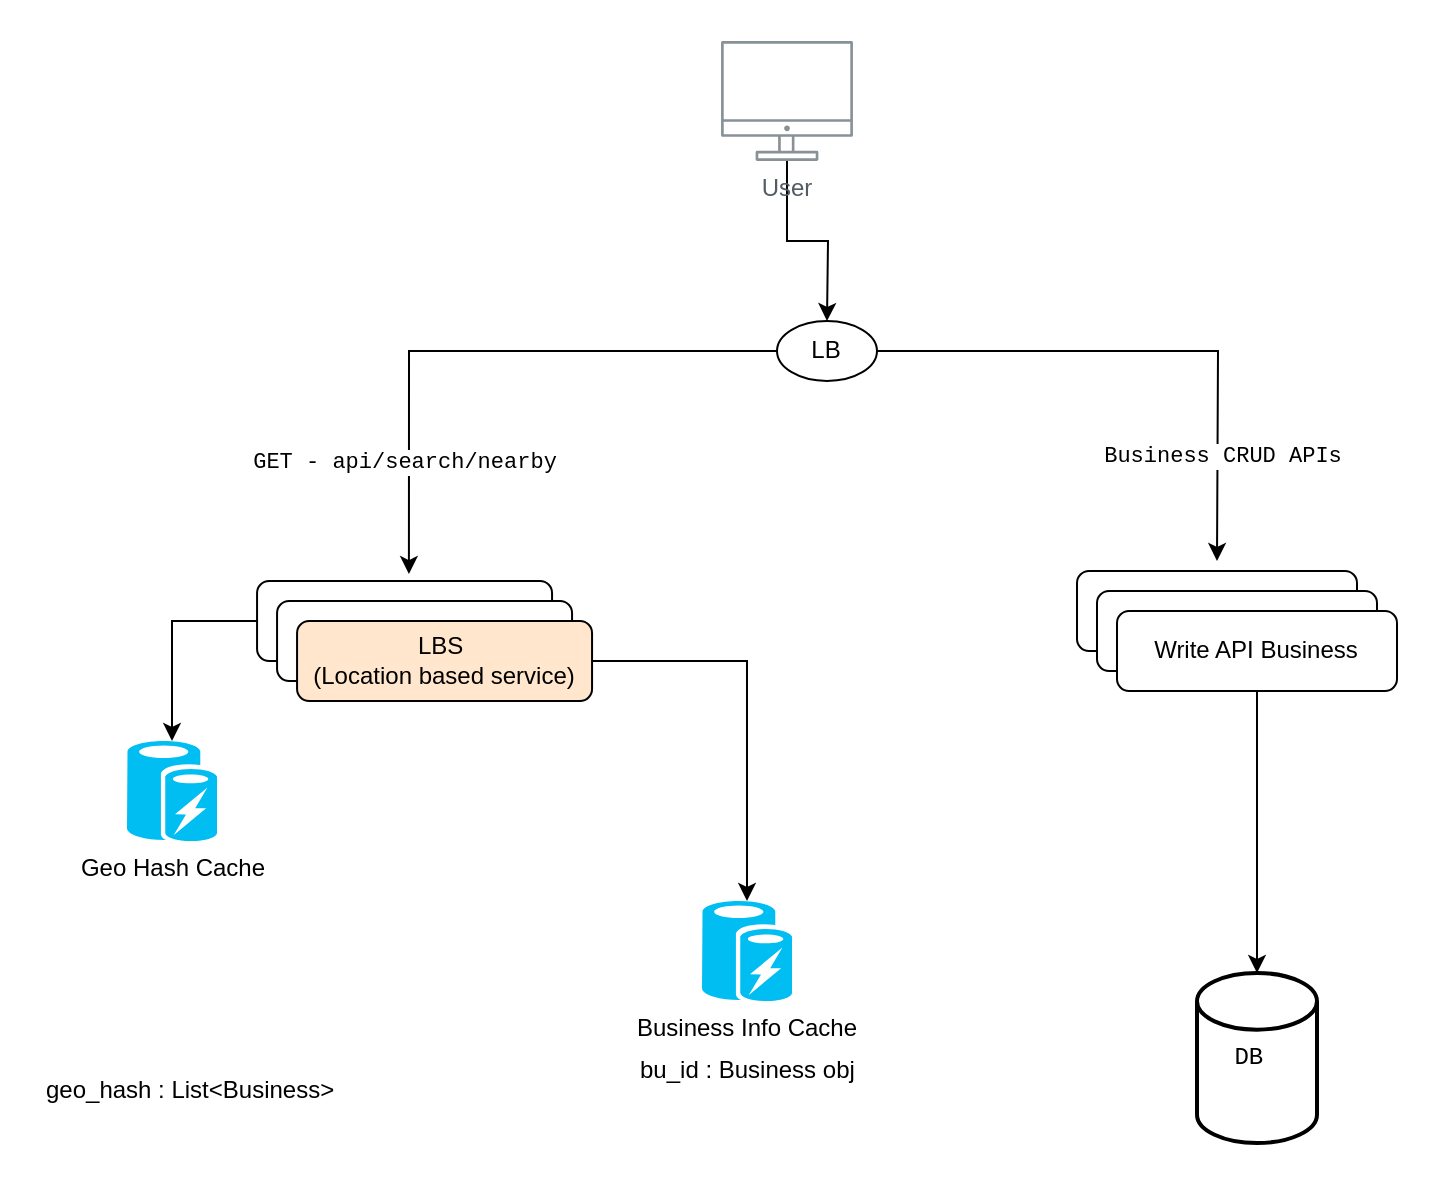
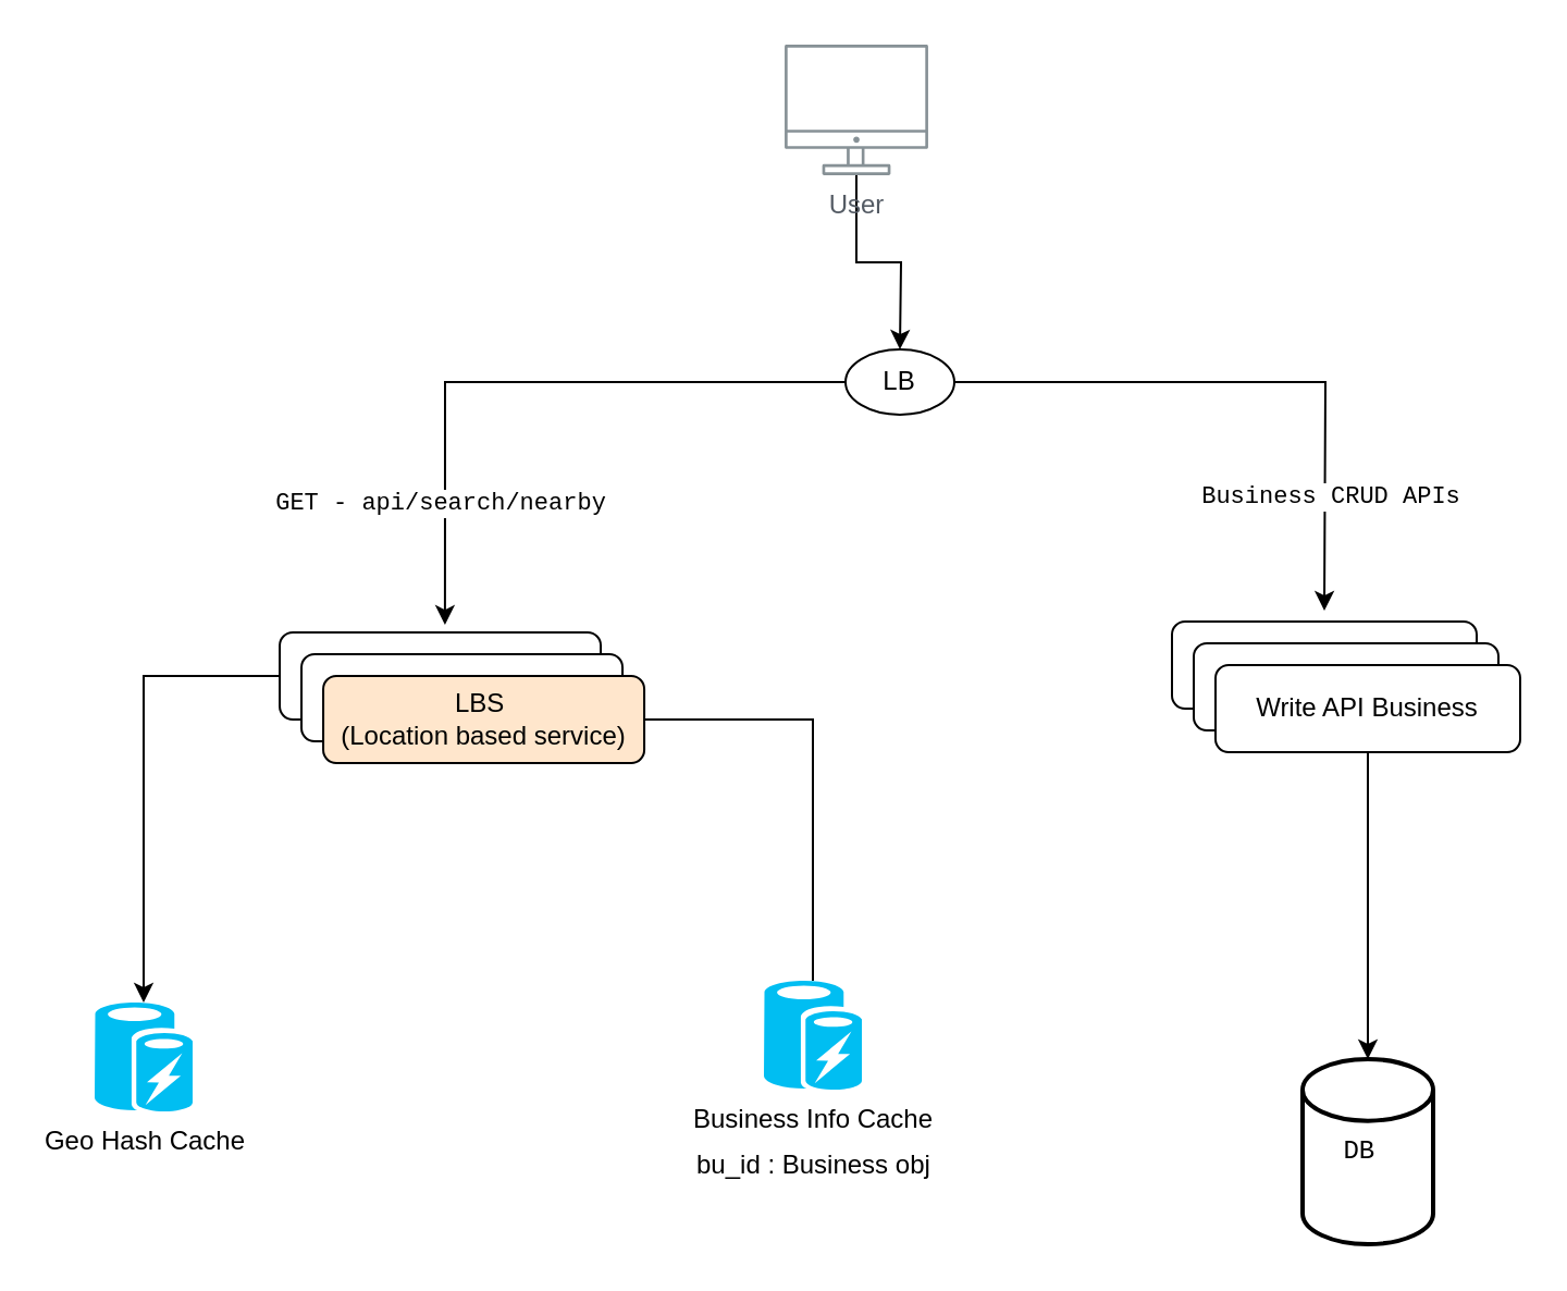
  <mxCell id="0" />
  <mxCell id="1" parent="0" />
  <mxCell id="2" style="edgeStyle=orthogonalEdgeStyle;rounded=0;orthogonalLoop=1;jettySize=auto;html=1;" parent="1" source="3" edge="1"><mxGeometry relative="1" as="geometry"><mxPoint x="413" as="targetPoint" y="160" /></mxGeometry></mxCell>
  <mxCell id="3" value="User" style="sketch=0;outlineConnect=0;gradientColor=none;fontColor=#545B64;strokeColor=none;fillColor=#879196;dashed=0;verticalLabelPosition=bottom;verticalAlign=top;align=center;html=1;fontSize=12;fontStyle=0;aspect=fixed;shape=mxgraph.aws4.illustration_desktop;pointerEvents=1" parent="1" vertex="1"><mxGeometry x="360.03" y="20" width="65.94" height="60" as="geometry" /></mxCell>
  <mxCell id="4" style="edgeStyle=orthogonalEdgeStyle;rounded=0;orthogonalLoop=1;jettySize=auto;html=1;entryX=0.633;entryY=0.017;entryDx=0;entryDy=0;entryPerimeter=0;exitX=0;exitY=0.5;exitDx=0;exitDy=0;" parent="1" source="9" edge="1"><mxGeometry relative="1" as="geometry"><mxPoint x="338" y="205" as="sourcePoint" /><mxPoint x="203.96" y="286.52" as="targetPoint" /><Array as="points"><mxPoint x="204" y="175" /></Array></mxGeometry></mxCell>
  <mxCell id="5" value="GET - api/search/nearby" style="edgeLabel;align=center;verticalAlign=middle;resizable=0;points=[];labelBorderColor=none;fontFamily=Courier New;html=1;" parent="4" vertex="1" connectable="0"><mxGeometry x="0.458" y="1" relative="1" as="geometry"><mxPoint x="-3" y="24" as="offset" /></mxGeometry></mxCell>
  <mxCell id="6" value="bu_id : Business obj" style="text;html=1;strokeColor=none;fillColor=none;align=left;verticalAlign=middle;whiteSpace=wrap;rounded=0;" parent="1" vertex="1"><mxGeometry x="318" y="520" width="110" height="30" as="geometry" /></mxCell>
- <mxCell id="7" value="geo_hash : List&amp;lt;Business&amp;gt;" style="text;html=1;strokeColor=none;fillColor=none;align=left;verticalAlign=middle;whiteSpace=wrap;rounded=0;" parent="1" vertex="1"><mxGeometry x="20.5" y="530" width="150" height="30" as="geometry" /></mxCell>
  <mxCell id="8" style="edgeStyle=orthogonalEdgeStyle;rounded=0;orthogonalLoop=1;jettySize=auto;html=1;exitX=1;exitY=0.5;exitDx=0;exitDy=0;" parent="1" source="9" edge="1"><mxGeometry relative="1" as="geometry"><mxPoint x="608" y="280" as="targetPoint" /></mxGeometry></mxCell>
  <mxCell id="9" value="LB" style="ellipse;whiteSpace=wrap;html=1;" parent="1" vertex="1"><mxGeometry width="50" height="30" as="geometry" x="388" y="160" /></mxCell>
- <mxCell id="10" value="Geo Hash Cache" style="verticalLabelPosition=bottom;html=1;verticalAlign=top;align=center;strokeColor=none;fillColor=#00BEF2;shape=mxgraph.azure.azure_cache;" parent="1" vertex="1"><mxGeometry x="63" y="370" width="45" height="50" as="geometry" /></mxCell>
+ <mxCell id="10" value="Geo Hash Cache" style="verticalLabelPosition=bottom;html=1;verticalAlign=top;align=center;strokeColor=none;fillColor=#00BEF2;shape=mxgraph.azure.azure_cache;" parent="1" vertex="1"><mxGeometry x="43" y="460" width="45" height="50" as="geometry" /></mxCell>
  <mxCell id="11" value="Business Info Cache" style="verticalLabelPosition=bottom;html=1;verticalAlign=top;align=center;strokeColor=none;fillColor=#00BEF2;shape=mxgraph.azure.azure_cache;" parent="1" vertex="1"><mxGeometry x="350.5" y="450" width="45" height="50" as="geometry" /></mxCell>
  <mxCell id="12" style="edgeStyle=orthogonalEdgeStyle;rounded=0;orthogonalLoop=1;jettySize=auto;html=1;exitX=0;exitY=0.5;exitDx=0;exitDy=0;entryX=0.5;entryY=0;entryDx=0;entryDy=0;entryPerimeter=0;" parent="1" source="13" target="10" edge="1"><mxGeometry relative="1" as="geometry" /></mxCell>
  <mxCell id="13" value="" style="rounded=1;whiteSpace=wrap;html=1;" parent="1" vertex="1"><mxGeometry x="128.03" y="290" width="147.5" height="40" as="geometry" /></mxCell>
  <mxCell id="14" value="" style="rounded=1;whiteSpace=wrap;html=1;" parent="1" vertex="1"><mxGeometry x="138.03" y="300" width="147.5" height="40" as="geometry" /></mxCell>
- <mxCell id="15" style="edgeStyle=orthogonalEdgeStyle;rounded=0;orthogonalLoop=1;jettySize=auto;html=1;exitX=1;exitY=0.5;exitDx=0;exitDy=0;entryX=0.5;entryY=0;entryDx=0;entryDy=0;entryPerimeter=0;" parent="1" source="16" target="11" edge="1"><mxGeometry relative="1" as="geometry" /></mxCell>
+ <mxCell id="15" style="edgeStyle=orthogonalEdgeStyle;rounded=0;orthogonalLoop=1;jettySize=auto;html=1;exitX=1;exitY=0.5;exitDx=0;exitDy=0;entryX=0.5;entryY=0;entryDx=0;entryDy=0;entryPerimeter=0;endArrow=none;" parent="1" source="16" target="11" edge="1"><mxGeometry relative="1" as="geometry" /></mxCell>
  <mxCell id="16" value="LBS&amp;nbsp;&lt;br&gt;(Location based service)" style="rounded=1;whiteSpace=wrap;html=1;fillColor=#ffe6cc;" parent="1" vertex="1"><mxGeometry x="148.03" y="310" width="147.5" height="40" as="geometry" /></mxCell>
  <mxCell id="17" value="" style="rounded=1;whiteSpace=wrap;html=1;" parent="1" vertex="1"><mxGeometry x="538" y="285" width="140" height="40" as="geometry" /></mxCell>
  <mxCell id="18" value="" style="rounded=1;whiteSpace=wrap;html=1;" parent="1" vertex="1"><mxGeometry x="548" y="295" width="140" height="40" as="geometry" /></mxCell>
  <mxCell id="19" style="edgeStyle=orthogonalEdgeStyle;rounded=0;orthogonalLoop=1;jettySize=auto;html=1;exitX=0.5;exitY=1;exitDx=0;exitDy=0;fontFamily=Courier New;" parent="1" source="20" target="22" edge="1"><mxGeometry relative="1" as="geometry" /></mxCell>
  <mxCell id="20" value="Write API Business" style="rounded=1;whiteSpace=wrap;html=1;arcSize=15;" parent="1" vertex="1"><mxGeometry x="558" y="305" width="140" height="40" as="geometry" /></mxCell>
  <mxCell id="21" value="Business CRUD APIs" style="edgeLabel;align=center;verticalAlign=middle;resizable=0;points=[];labelBorderColor=none;fontFamily=Courier New;html=1;" parent="1" vertex="1" connectable="0"><mxGeometry x="617.999" y="220" as="geometry"><mxPoint x="-7" y="7" as="offset" /></mxGeometry></mxCell>
  <mxCell id="22" value="DB&amp;nbsp;" style="strokeWidth=2;html=1;shape=mxgraph.flowchart.database;whiteSpace=wrap;labelBorderColor=none;fontFamily=Courier New;align=center;" parent="1" vertex="1"><mxGeometry x="598" y="486" width="60" height="85" as="geometry" /></mxCell>
